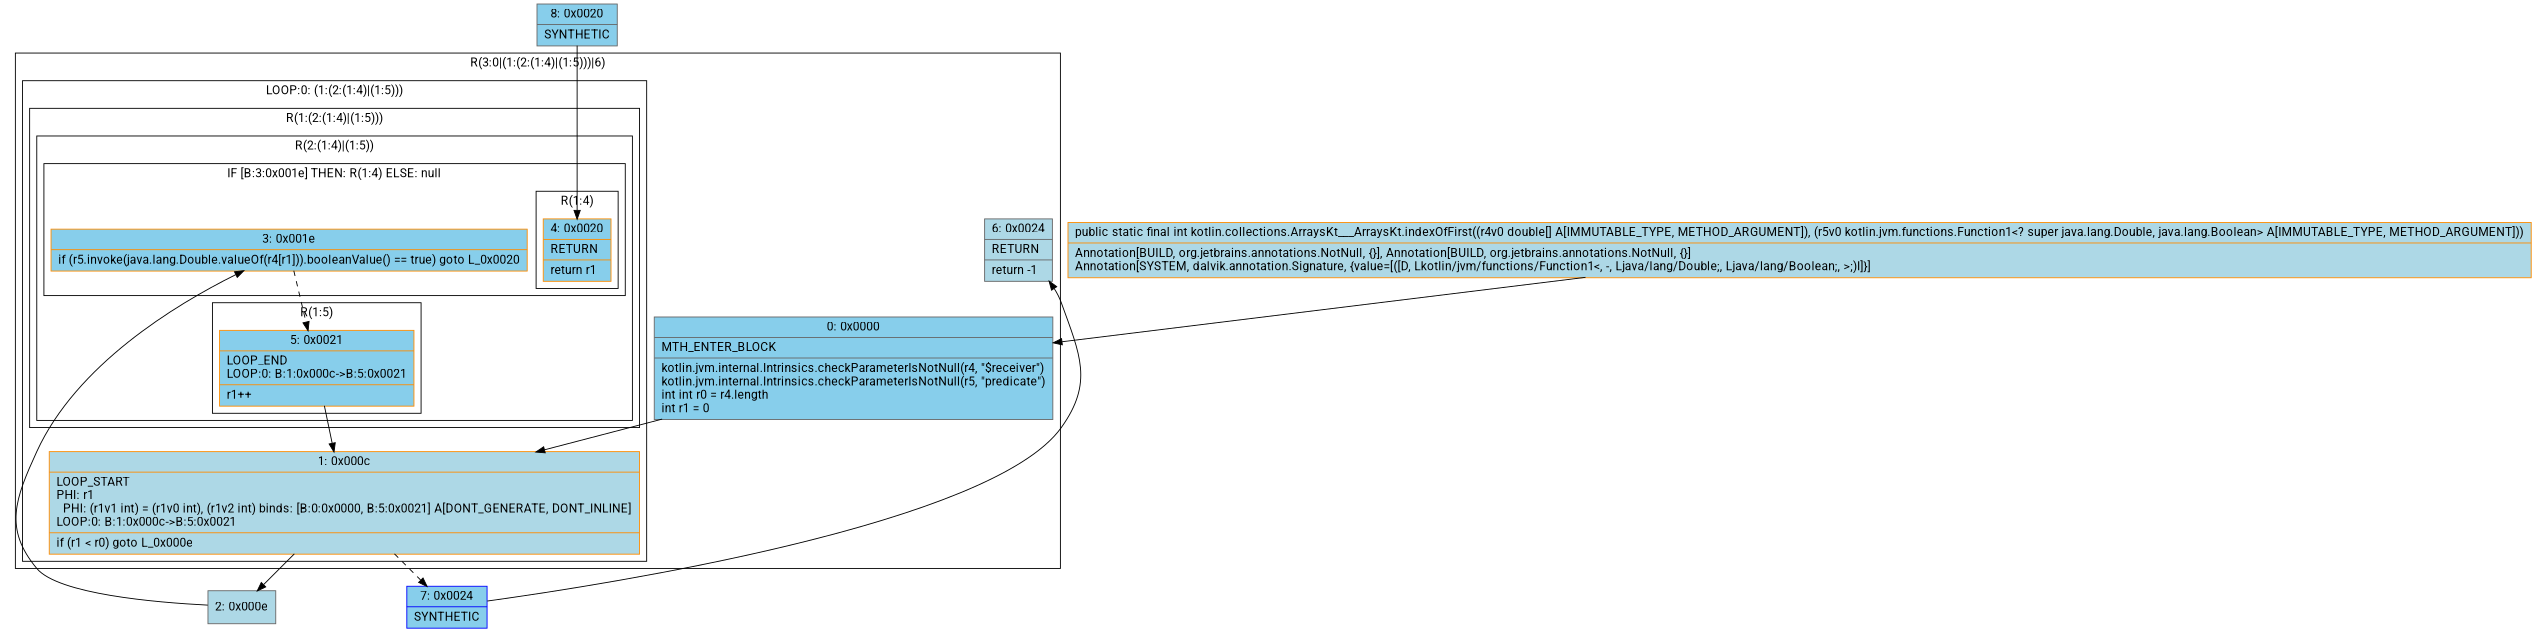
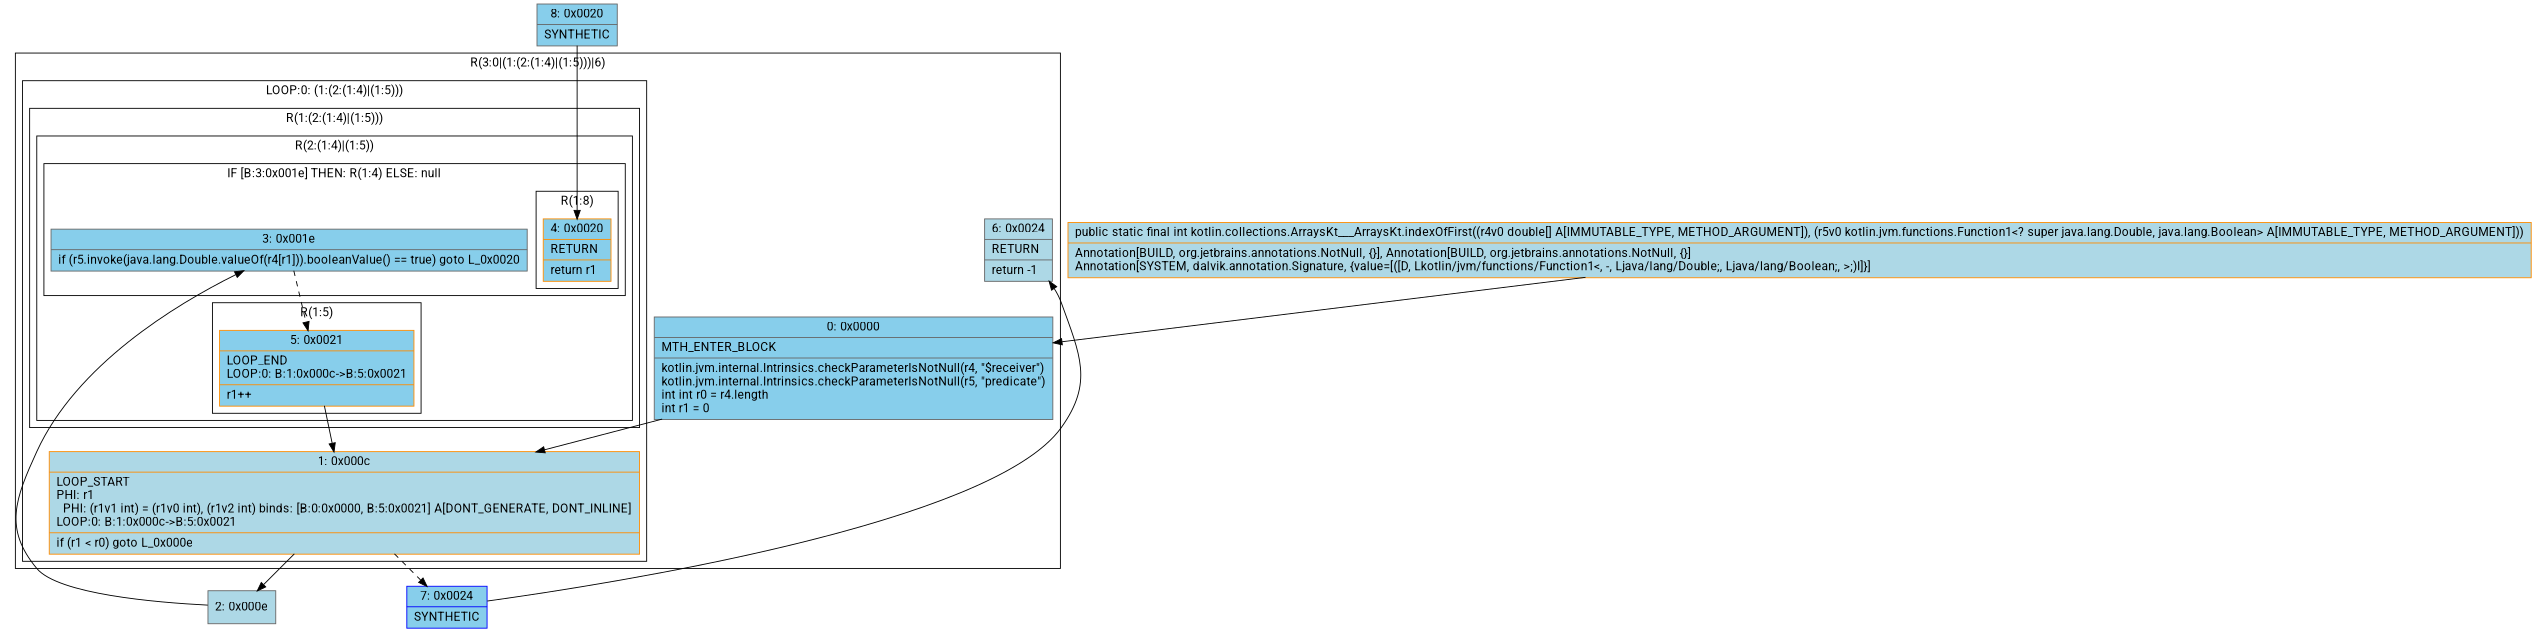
  digraph {
    fontname=Roboto
    node [color=gray40 fillcolor=skyblue fontname=Roboto shape=record style=filled]
    edge [fontname=Roboto]
    n1 [color=darkorange label="{4\:\ 0x0020|RETURN\l|return r1\l}"]
-   n2 [color=darkorange label="{3\:\ 0x001e|if (r5.invoke(java.lang.Double.valueOf(r4[r1])).booleanValue() == true) goto L_0x0020\l}"]
+   n2 [label="{3\:\ 0x001e|if (r5.invoke(java.lang.Double.valueOf(r4[r1])).booleanValue() == true) goto L_0x0020\l}"]
    n3 [color=darkorange label="{5\:\ 0x0021|LOOP_END\lLOOP:0: B:1:0x000c\-\>B:5:0x0021\l|r1++\l}"]
    n4 [color=darkorange fillcolor=lightblue label="{1\:\ 0x000c|LOOP_START\lPHI: r1 \l  PHI: (r1v1 int) = (r1v0 int), (r1v2 int) binds: [B:0:0x0000, B:5:0x0021] A[DONT_GENERATE, DONT_INLINE]\lLOOP:0: B:1:0x000c\-\>B:5:0x0021\l|if (r1 \< r0) goto L_0x000e\l}"]
    n5 [label="{0\:\ 0x0000|MTH_ENTER_BLOCK\l|kotlin.jvm.internal.Intrinsics.checkParameterIsNotNull(r4, \"$receiver\")\lkotlin.jvm.internal.Intrinsics.checkParameterIsNotNull(r5, \"predicate\")\lint int r0 = r4.length\lint r1 = 0\l}"]
    n6 [fillcolor=lightblue label="{6\:\ 0x0024|RETURN\l|return \-1\l}"]
    n7 [fillcolor=lightblue label="{2\:\ 0x000e}"]
    n8 [color=blue label="{7\:\ 0x0024|SYNTHETIC\l}"]
    n9 [label="{8\:\ 0x0020|SYNTHETIC\l}"]
    n10 [color=darkorange fillcolor=lightblue label="{public static final int kotlin.collections.ArraysKt___ArraysKt.indexOfFirst((r4v0 double[] A[IMMUTABLE_TYPE, METHOD_ARGUMENT]), (r5v0 kotlin.jvm.functions.Function1\<? super java.lang.Double, java.lang.Boolean\> A[IMMUTABLE_TYPE, METHOD_ARGUMENT]))  | Annotation[BUILD, org.jetbrains.annotations.NotNull, \{\}], Annotation[BUILD, org.jetbrains.annotations.NotNull, \{\}]\lAnnotation[SYSTEM, dalvik.annotation.Signature, \{value=[([D, Lkotlin\/jvm\/functions\/Function1\<, \-, Ljava\/lang\/Double;, Ljava\/lang\/Boolean;, \>;)I]\}]\l}"]
    subgraph cluster_1 {
      label="R(3:0|(1:(2:(1:4)|(1:5)))|6)"
      n5
      n6
      subgraph cluster_2 {
        label="LOOP:0: (1:(2:(1:4)|(1:5)))"
        n4
        subgraph cluster_3 {
          label="R(1:(2:(1:4)|(1:5)))"
          subgraph cluster_4 {
            label="R(2:(1:4)|(1:5))"
            subgraph cluster_5 {
              label="IF [B:3:0x001e] THEN: R(1:4) ELSE: null"
              n2
              subgraph cluster_6 {
-               label="R(1:4)"
+               label="R(1:8)"
                n1
              }
            }
            subgraph cluster_7 {
              label="R(1:5)"
              n3
            }
          }
        }
      }
    }
    n2 -> n3 [style=dashed]
    n3 -> n4
    n4 -> n7
    n4 -> n8 [style=dashed]
    n5 -> n4
    n7 -> n2
    n8 -> n6
    n9 -> n1
    n10 -> n5
  }
